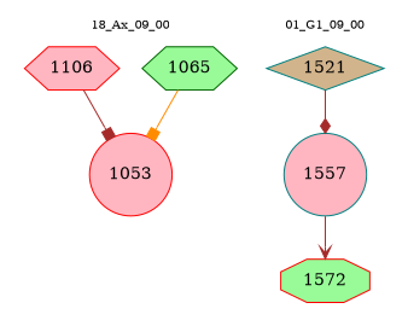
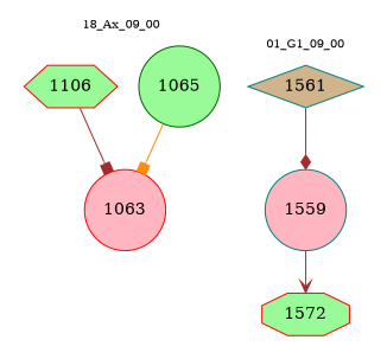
  digraph {
    node [color=red fillcolor=palegreen shape=hexagon style=filled]
    edge [arrowhead=box color=brown]
-   n1 [color=darkgreen label=1065]
-   n2 [fillcolor=lightpink label=1053 shape=circle]
-   n3 [fillcolor=lightpink label=1106]
-   n4 [color=teal fillcolor=tan label=1521 shape=diamond]
-   n5 [color=teal fillcolor=lightpink label=1557 shape=circle]
+   n1 [color=darkgreen label=1065 shape=circle]
+   n2 [fillcolor=lightpink label=1063 shape=circle]
+   n3 [label=1106]
+   n4 [color=teal fillcolor=tan label=1561 shape=diamond]
+   n5 [color=teal fillcolor=lightpink label=1559 shape=circle]
    n6 [label=1572 shape=octagon]
    subgraph cluster_1 {
      color=white
      fontsize=10
      label="18_Ax_09_00"
      n1
      n2
      n3
    }
    subgraph cluster_2 {
      color=white
      fontsize=10
      label="01_G1_09_00"
      n4
      n5
      n6
    }
    n1 -> n2 [color=darkorange]
    n3 -> n2
    n4 -> n5 [arrowhead=diamond]
    n5 -> n6 [arrowhead=vee]
  }
